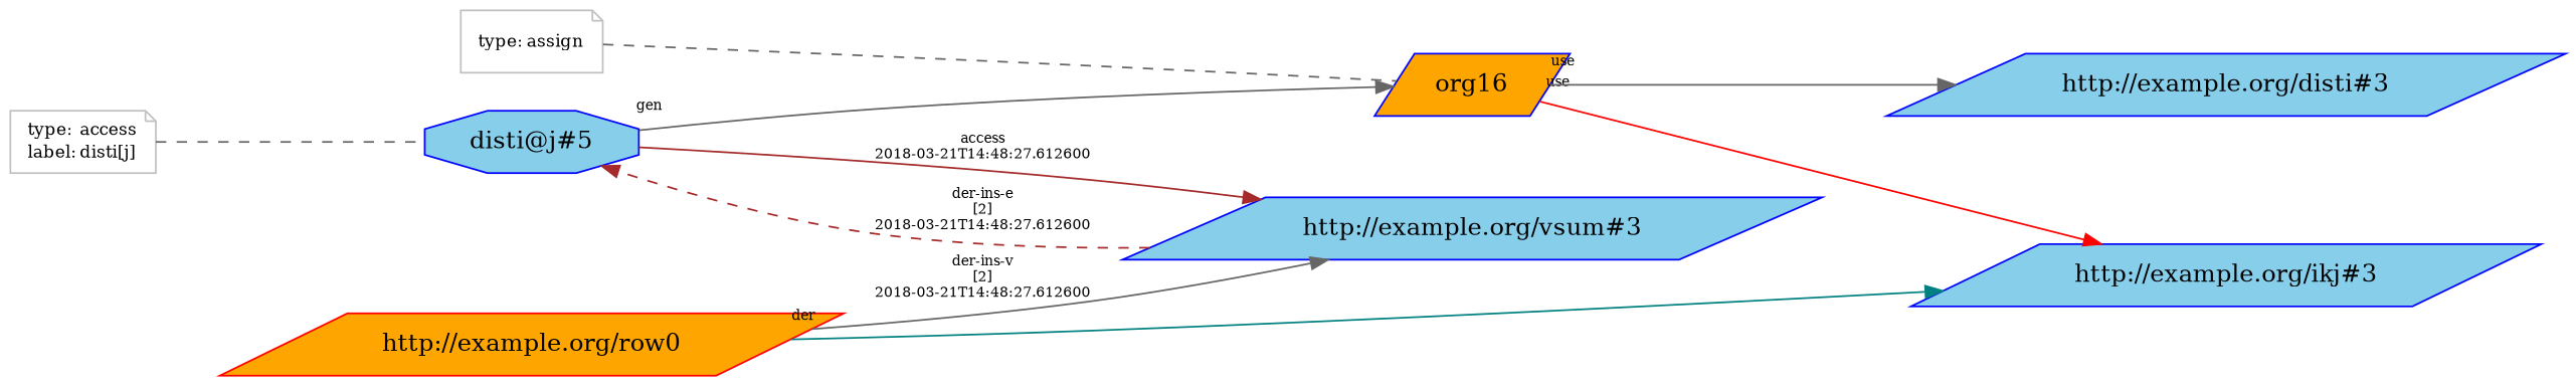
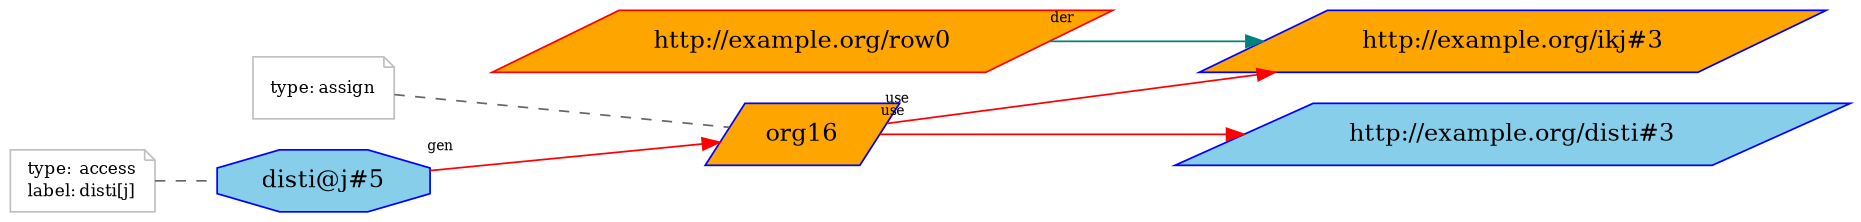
  digraph {
    rankdir=LR
    node [color=blue fillcolor=skyblue shape=parallelogram style=filled]
    edge [color=gray40 rotation=20]
    n1 [label="disti@j#5" shape=octagon]
-   "http://example.org/vsum#3"
    n3 [fillcolor=orange label=org16 sides=4]
-   "http://example.org/ikj#3"
+   "http://example.org/ikj#3" [fillcolor=orange]
    "http://example.org/disti#3"
    n6 [color=gray fontcolor=black fontsize=10 label=<<TABLE cellpadding="0" border="0"> 	<TR> 	    <TD align="left">type:</TD> 	    <TD align="left">access</TD> 	</TR> 	<TR> 	    <TD align="left">label:</TD> 	    <TD align="left">disti[j]</TD> 	</TR> </TABLE>> shape=note fillcolor="" style=""]
    "http://example.org/row0" [color=red fillcolor=orange]
    n8 [color=gray fontcolor=black fontsize=10 label=<<TABLE cellpadding="0" border="0"> 	<TR> 	    <TD align="left">type:</TD> 	    <TD align="left">assign</TD> 	</TR> </TABLE>> shape=note fillcolor="" style=""]
-   n1 -> "http://example.org/vsum#3" [angle=60.0 color=brown distance=1.5 fontsize=8 label="access\n2018-03-21T14:48:27.612600"]
-   n1 -> n3 [labelangle=60.0 labeldistance=1.5 labelfontsize=8 taillabel=gen]
-   "http://example.org/vsum#3" -> n1 [angle=60.0 color=brown distance=1.5 fontsize=8 label="der-ins-e\n[2]\n2018-03-21T14:48:27.612600" style=dashed]
+   n1 -> n3 [color=red labelangle=60.0 labeldistance=1.5 labelfontsize=8 taillabel=gen]
    n3 -> "http://example.org/ikj#3" [color=red labelangle=60.0 labeldistance=1.5 labelfontsize=8 taillabel=use]
-   n3 -> "http://example.org/disti#3" [labelangle=60.0 labeldistance=1.5 labelfontsize=8 taillabel=use]
+   n3 -> "http://example.org/disti#3" [color=red labelangle=60.0 labeldistance=1.5 labelfontsize=8 taillabel=use]
    n6 -> n1 [arrowhead=none style=dashed rotation=""]
-   "http://example.org/row0" -> "http://example.org/vsum#3" [angle=60.0 distance=1.5 fontsize=8 label="der-ins-v\n[2]\n2018-03-21T14:48:27.612600"]
    "http://example.org/row0" -> "http://example.org/ikj#3" [color=teal labelangle=60.0 labeldistance=1.5 labelfontsize=8 taillabel=der]
    n8 -> n3 [arrowhead=none style=dashed rotation=""]
  }
